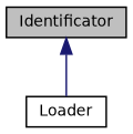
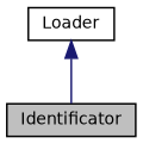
  digraph {
    node [color=black fontname=Helvetica fontsize=10 shape=record style=filled]
    n1 [fillcolor=grey75 fontcolor=black height=0.2 label=Identificator width=0.4]
    n2 [fillcolor=white height=0.2 label=Loader width=0.4]
-   n1 -> n2 [color=midnightblue dir=back fontname=Helvetica fontsize=10 labelfontname=Helvetica labelfontsize=10 style=solid]
+   n2 -> n1 [color=midnightblue dir=back fontname=Helvetica fontsize=10 labelfontname=Helvetica labelfontsize=10 style=solid]
  }
